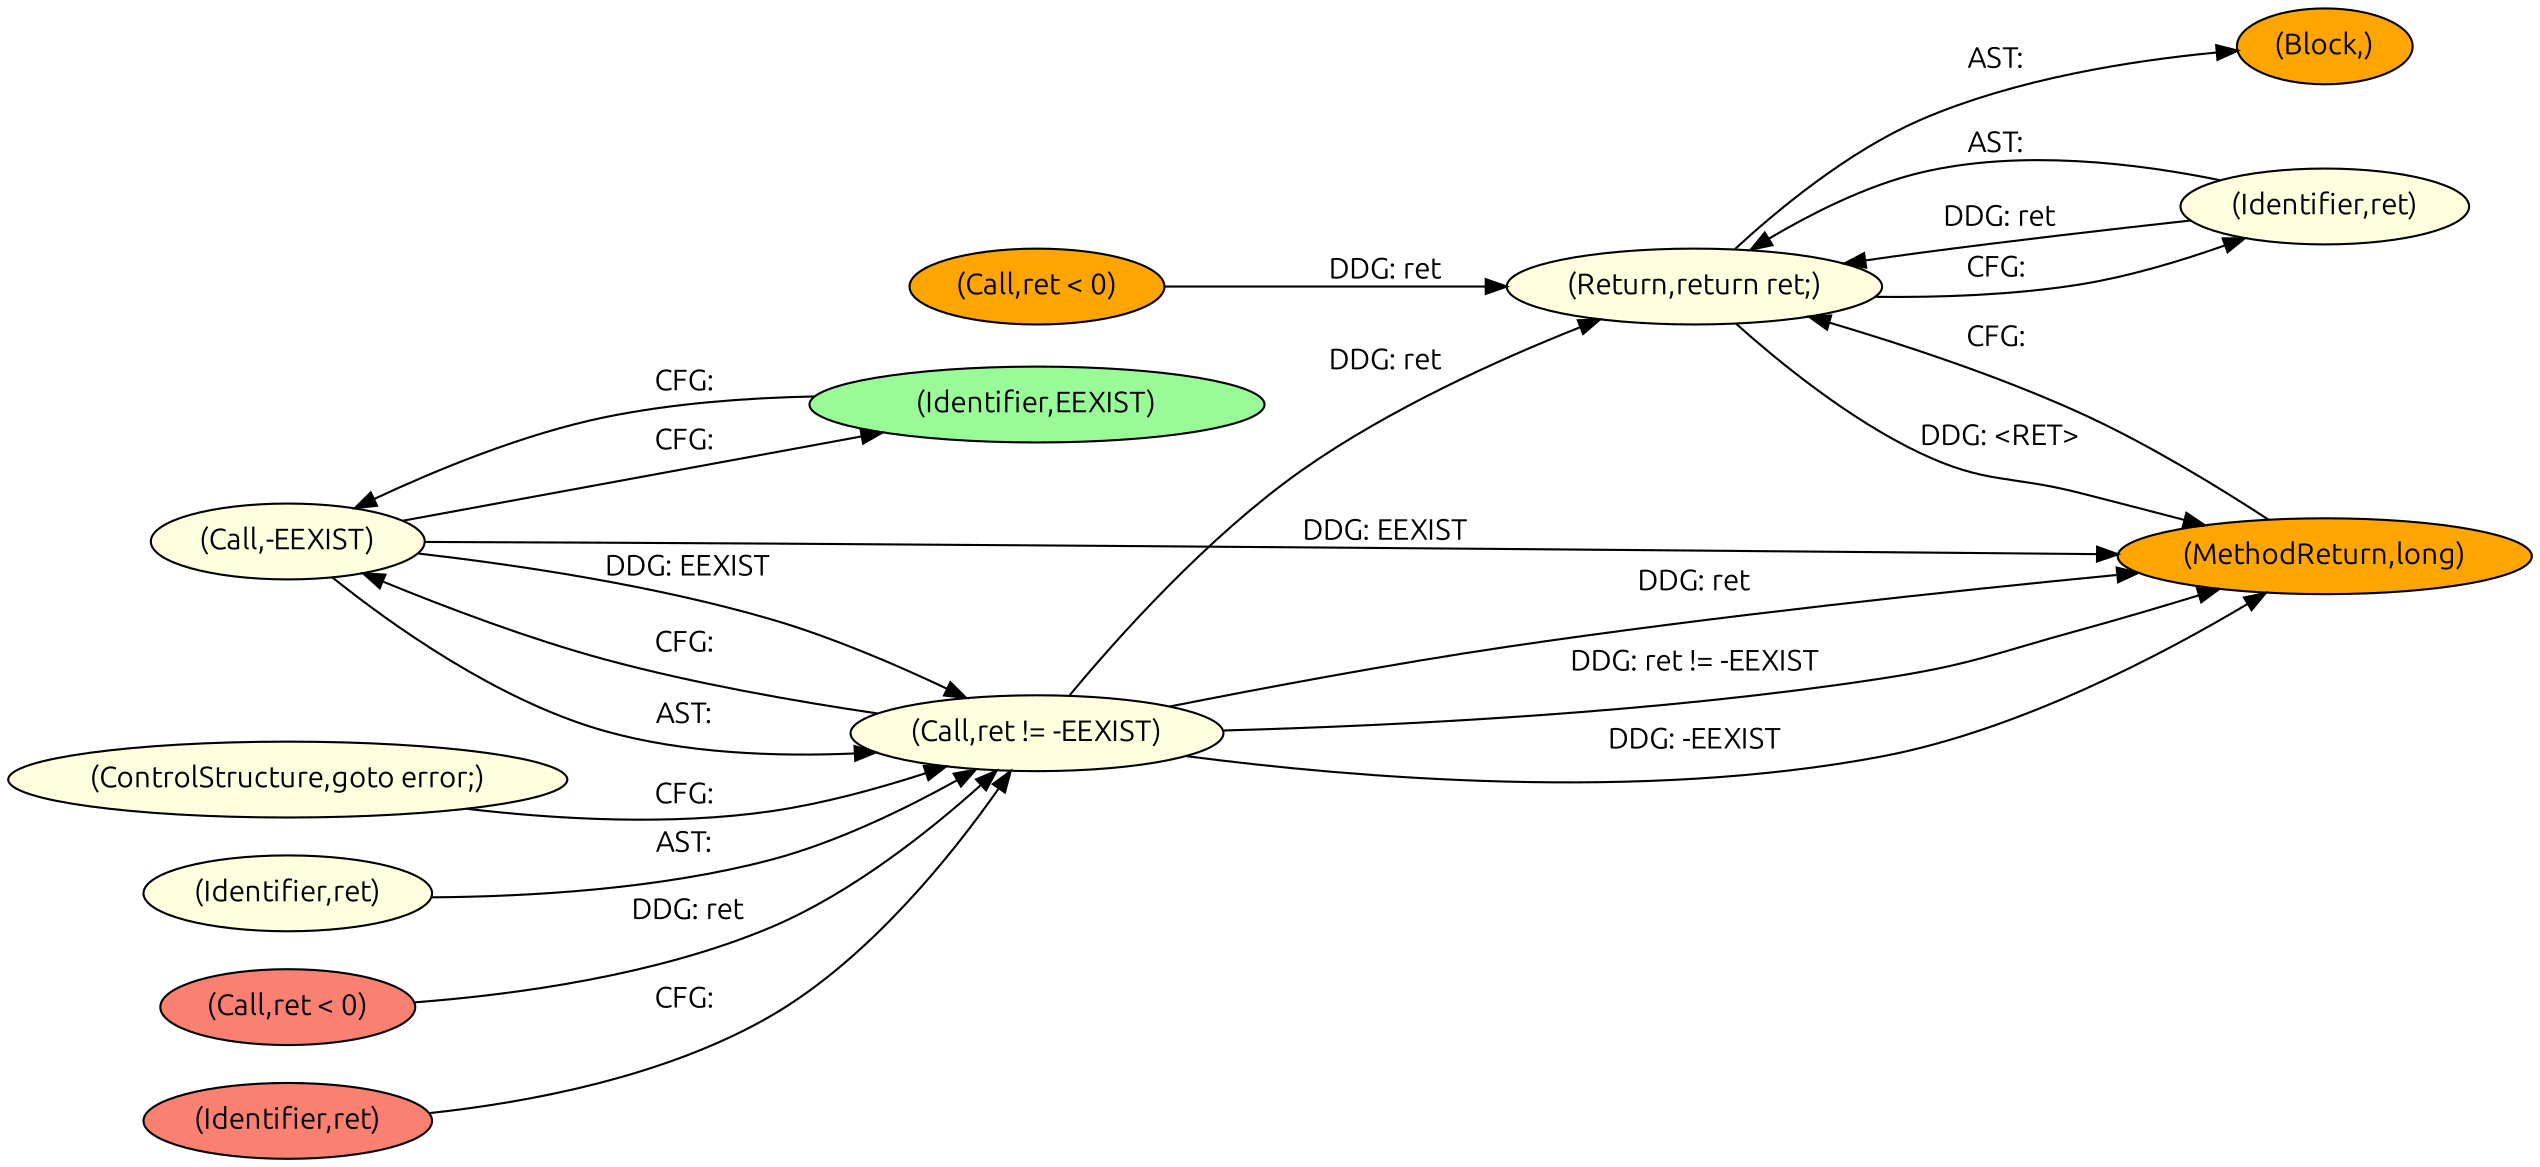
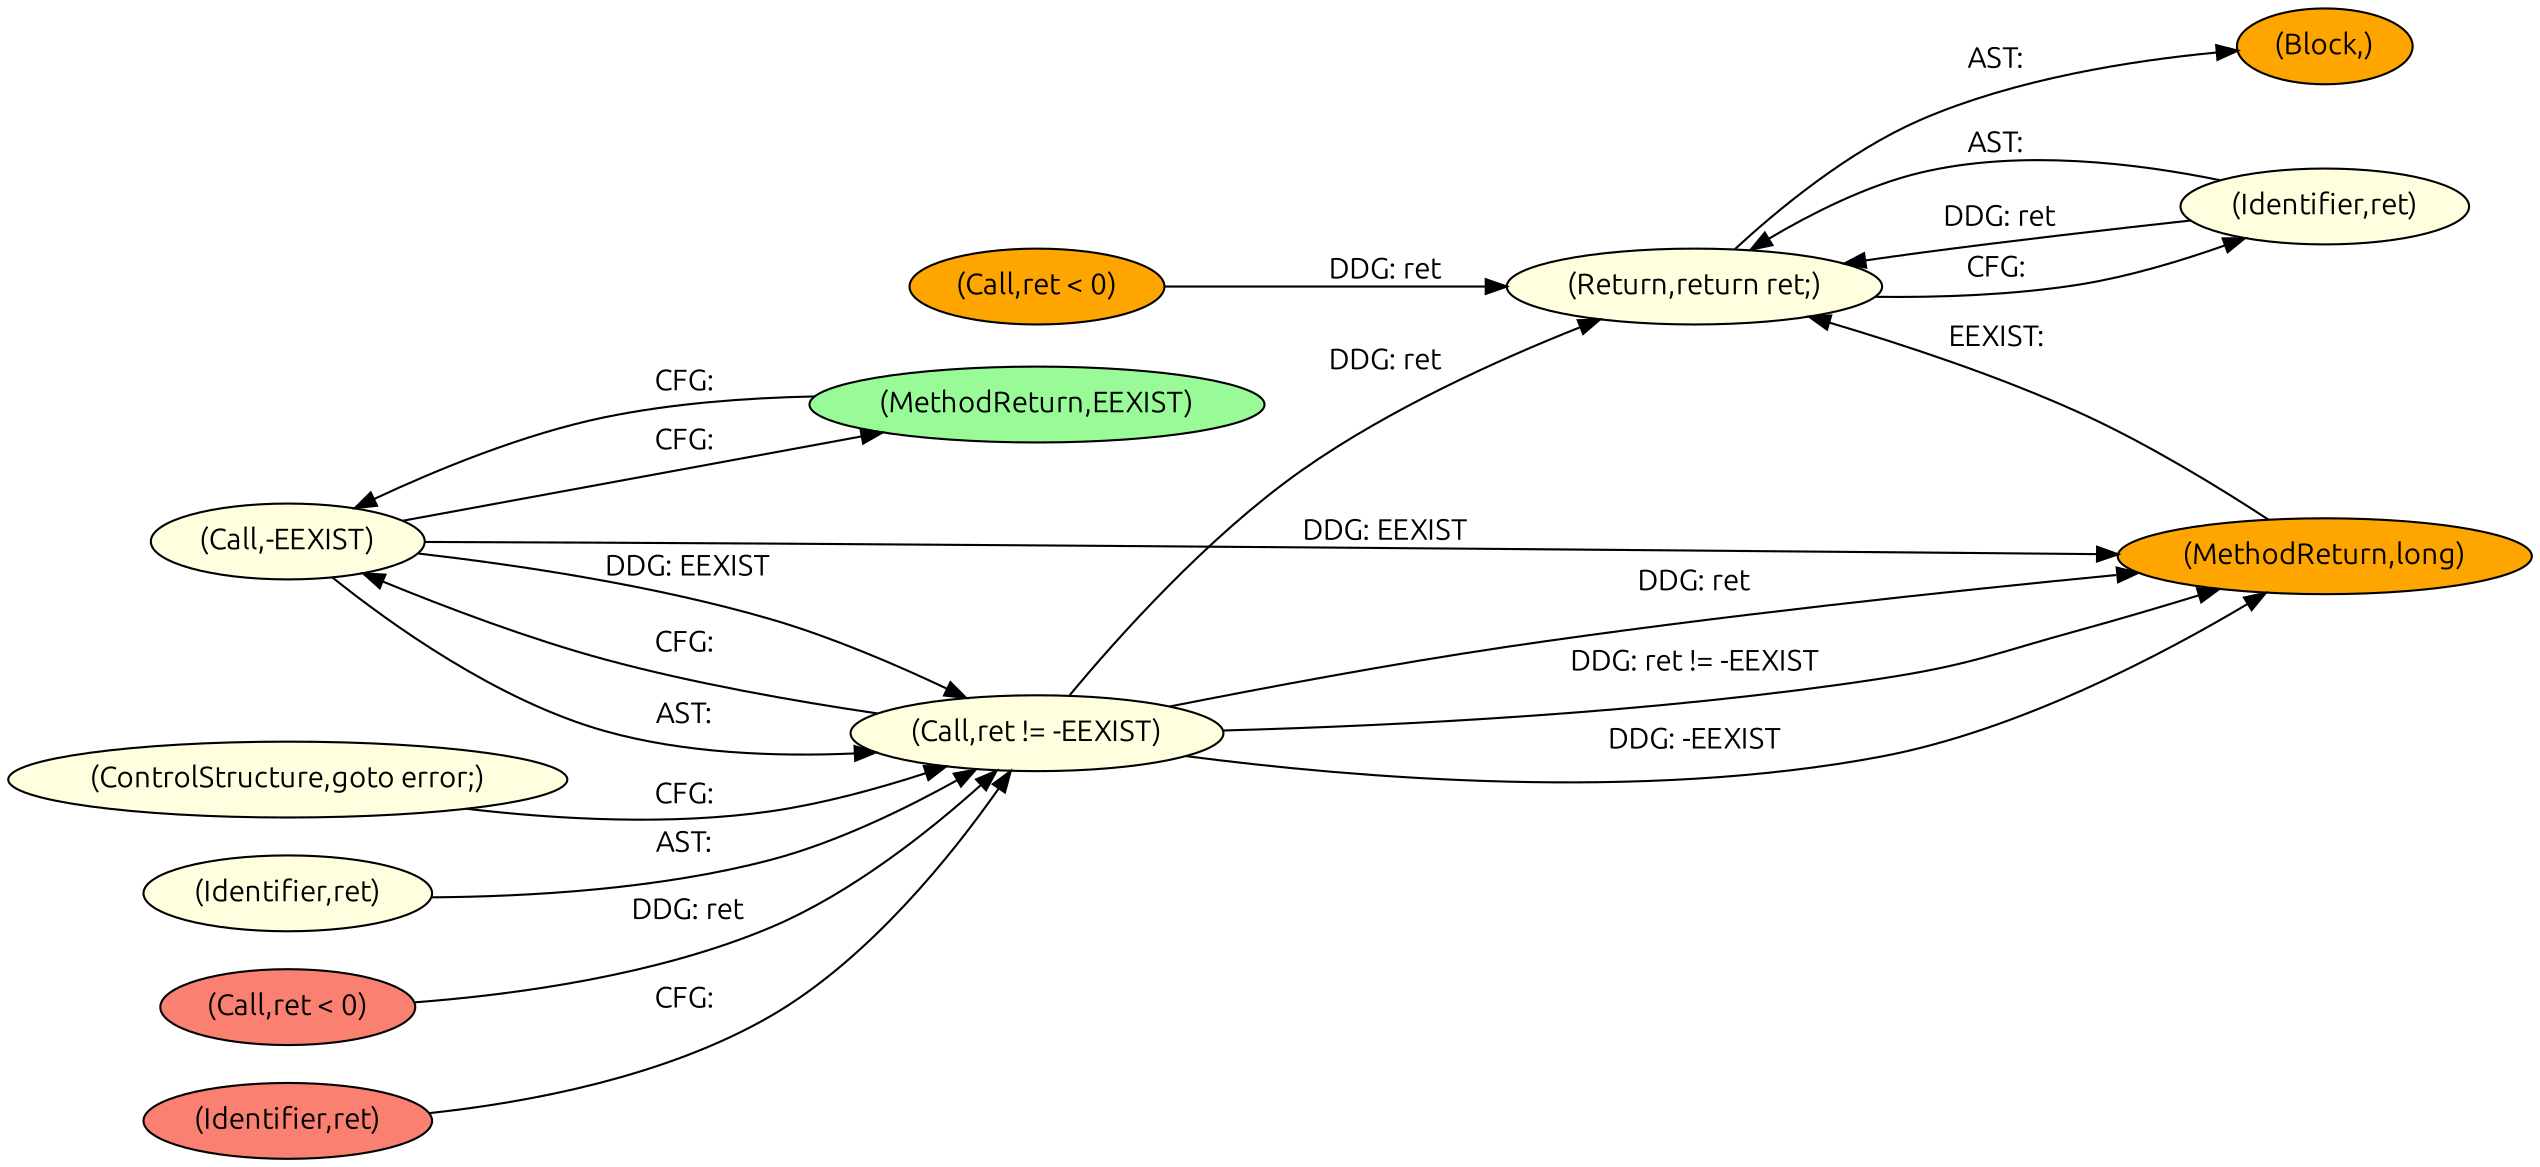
  digraph {
    fontname=Ubuntu
    rankdir=LR
    node [fillcolor=lightyellow fontname=Ubuntu style=filled]
    edge [fontname=Ubuntu]
    n1 [label="(Call,-EEXIST)"]
    n2 [label="(Call,ret != -EEXIST)"]
    n3 [fillcolor=orange label="(MethodReturn,long)"]
-   n4 [fillcolor=palegreen label="(Identifier,EEXIST)"]
+   n4 [fillcolor=palegreen label="(MethodReturn,EEXIST)"]
    n5 [label="(Return,return ret;)"]
    n6 [fillcolor=orange label="(Block,)"]
    n7 [label="(Identifier,ret)"]
    n8 [label="(Identifier,ret)"]
    n9 [fillcolor=salmon label="(Call,ret < 0)"]
    n10 [fillcolor=salmon label="(Identifier,ret)"]
    n11 [label="(ControlStructure,goto error;)"]
    n12 [fillcolor=orange label="(Call,ret < 0)"]
    n1 -> n2 [label="AST: "]
    n1 -> n2 [label="DDG: EEXIST"]
    n1 -> n3 [label="DDG: EEXIST"]
    n1 -> n4 [label="CFG: "]
    n2 -> n1 [label="CFG: "]
    n2 -> n3 [label="DDG: ret != -EEXIST"]
    n2 -> n3 [label="DDG: -EEXIST"]
    n2 -> n3 [label="DDG: ret"]
    n2 -> n5 [label="DDG: ret"]
-   n3 -> n5 [label="CFG: "]
+   n3 -> n5 [label="EEXIST: "]
    n4 -> n1 [label="CFG: "]
-   n5 -> n3 [label="DDG: <RET>"]
    n5 -> n6 [label="AST: "]
    n5 -> n7 [label="CFG: "]
    n7 -> n5 [label="AST: "]
    n7 -> n5 [label="DDG: ret"]
    n8 -> n2 [label="AST: "]
    n9 -> n2 [label="DDG: ret"]
    n10 -> n2 [label="CFG: "]
    n11 -> n2 [label="CFG: "]
    n12 -> n5 [label="DDG: ret"]
  }
